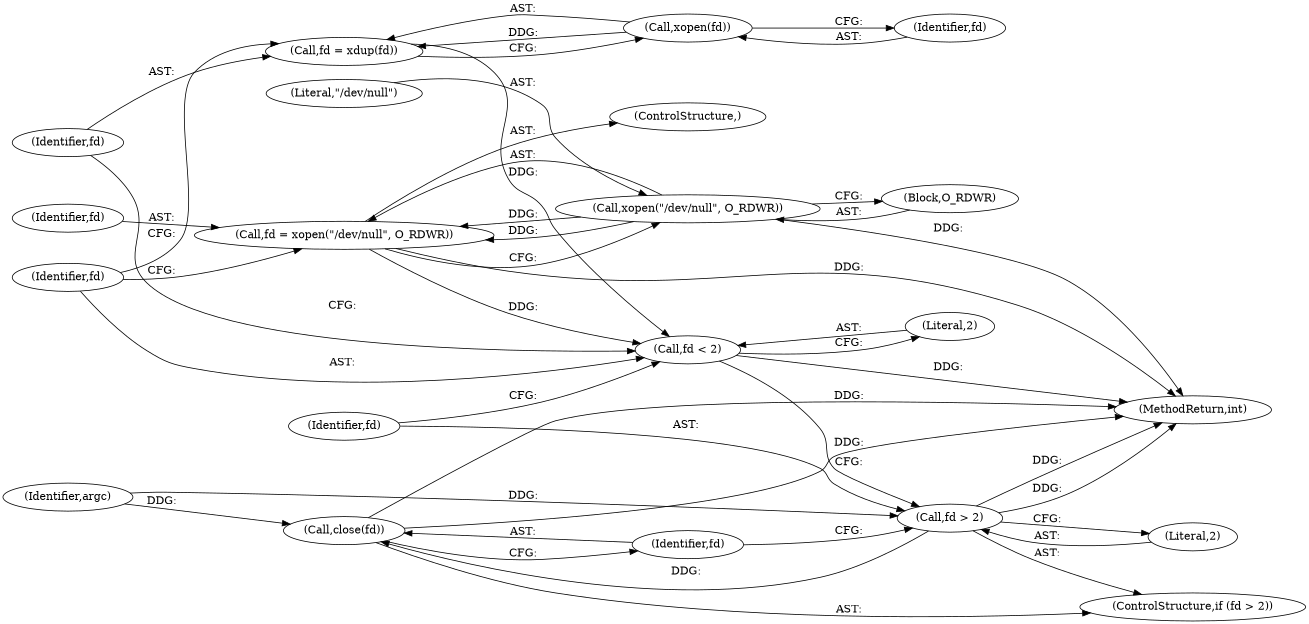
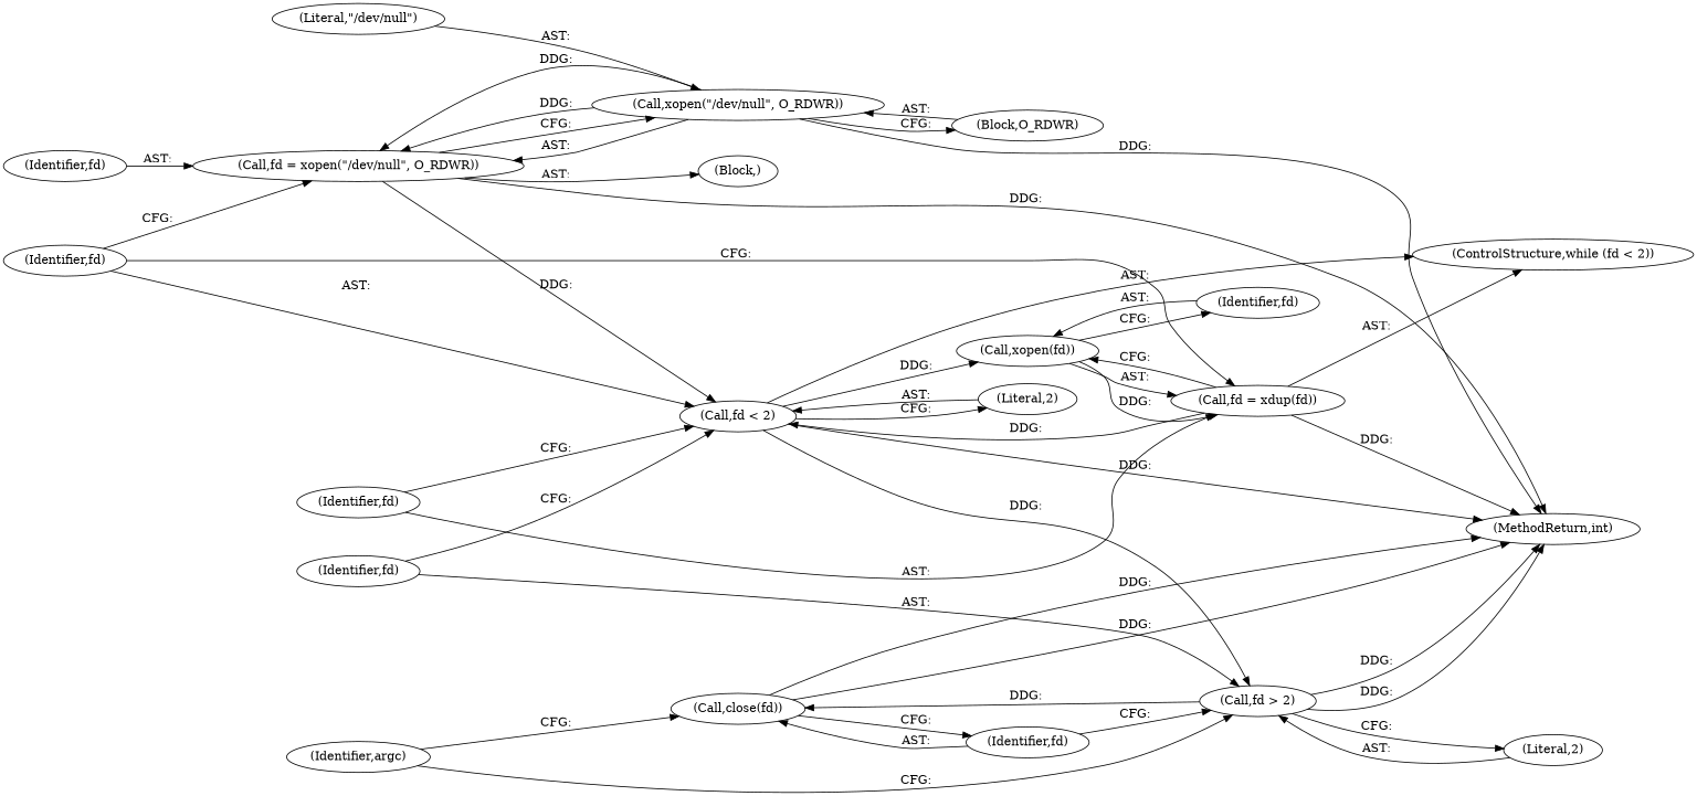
  digraph {
    rankdir=LR
    n1 [label="(Call,close(fd))"]
    n2 [label="(MethodReturn,int)"]
-   n3 [label="(ControlStructure,if (fd > 2))"]
    n4 [label="(Identifier,fd)"]
    n5 [label="(Call,fd > 2)"]
    n6 [label="(Literal,2)"]
    n7 [label="(Call,fd < 2)"]
    n8 [label="(Call,xopen(fd))"]
    n9 [label="(Literal,2)"]
+   n10 [label="(ControlStructure,while (fd < 2))"]
    n11 [label="(Call,fd = xdup(fd))"]
    n12 [label="(Identifier,fd)"]
    n13 [label="(Call,fd = xopen(\"/dev/null\", O_RDWR))"]
    n14 [label="(Call,xopen(\"/dev/null\", O_RDWR))"]
-   n15 [label="(ControlStructure,)"]
+   n15 [label="(Block,)"]
    n16 [label="(Block,O_RDWR)"]
    n17 [label="(Identifier,fd)"]
    n18 [label="(Identifier,fd)"]
    n19 [label="(Identifier,argc)"]
    n20 [label="(Identifier,fd)"]
    n21 [label="(Identifier,fd)"]
    n22 [label="(Literal,\"/dev/null\")"]
    n1 -> n2 [label="DDG: "]
    n1 -> n2 [label="DDG: "]
-   n1 -> n3 [label="AST: "]
    n1 -> n4 [label="CFG: "]
    n4 -> n1 [label="AST: "]
    n4 -> n5 [label="CFG: "]
    n5 -> n1 [label="DDG: "]
    n5 -> n2 [label="DDG: "]
    n5 -> n2 [label="DDG: "]
-   n5 -> n3 [label="AST: "]
    n5 -> n6 [label="CFG: "]
    n6 -> n5 [label="AST: "]
    n7 -> n2 [label="DDG: "]
-   n7 -> n5 [label="CFG: "]
+   n7 -> n5 [label="DDG: "]
+   n7 -> n8 [label="DDG: "]
    n7 -> n9 [label="CFG: "]
+   n7 -> n10 [label="AST: "]
    n8 -> n11 [label="AST: "]
    n8 -> n11 [label="DDG: "]
    n8 -> n12 [label="CFG: "]
    n9 -> n7 [label="AST: "]
+   n11 -> n2 [label="DDG: "]
    n11 -> n7 [label="DDG: "]
    n11 -> n8 [label="CFG: "]
+   n11 -> n10 [label="AST: "]
    n12 -> n8 [label="AST: "]
    n13 -> n2 [label="DDG: "]
    n13 -> n7 [label="DDG: "]
    n13 -> n14 [label="CFG: "]
    n13 -> n15 [label="AST: "]
    n14 -> n2 [label="DDG: "]
    n14 -> n13 [label="AST: "]
    n14 -> n13 [label="DDG: "]
    n14 -> n13 [label="DDG: "]
    n14 -> n16 [label="CFG: "]
    n16 -> n14 [label="AST: "]
    n17 -> n7 [label="AST: "]
    n17 -> n11 [label="CFG: "]
    n17 -> n13 [label="CFG: "]
    n18 -> n13 [label="AST: "]
-   n19 -> n1 [label="DDG: "]
-   n19 -> n5 [label="DDG: "]
+   n19 -> n1 [label="CFG: "]
+   n19 -> n5 [label="CFG: "]
    n20 -> n5 [label="AST: "]
    n20 -> n7 [label="CFG: "]
    n21 -> n7 [label="CFG: "]
    n21 -> n11 [label="AST: "]
    n22 -> n14 [label="AST: "]
  }
